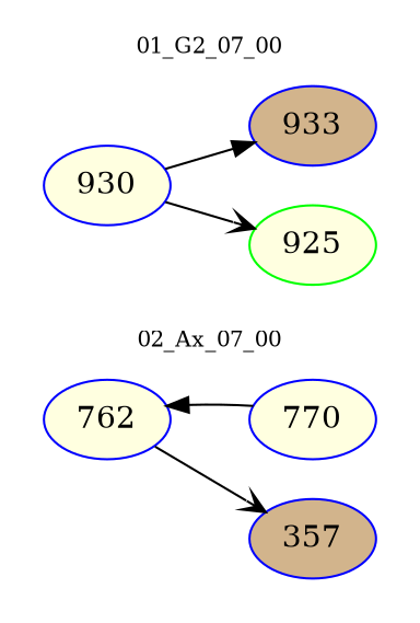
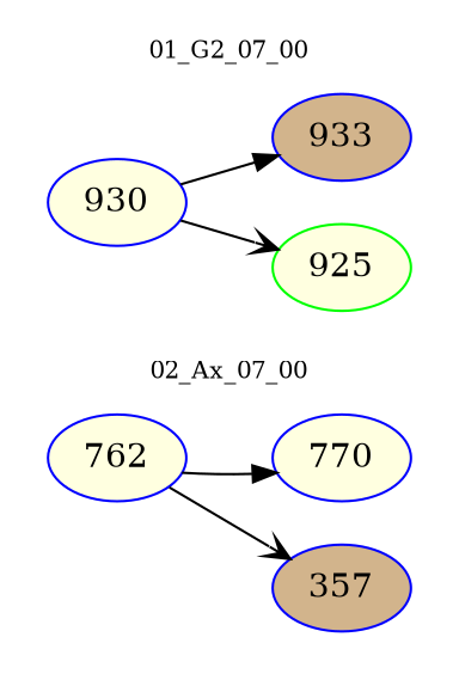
  digraph {
    rankdir=LR
    node [color=blue fillcolor=lightyellow style=filled]
    edge [arrowhead=vee color=black]
    n1 [label=762]
    n2 [fillcolor=tan label=357]
    n3 [label=770]
    n4 [label=930]
    n5 [color=green label=925]
    n6 [fillcolor=tan label=933]
    subgraph cluster_1 {
      color=white
      fontsize=10
      label="02_Ax_07_00"
      n1
      n2
      n3
    }
    subgraph cluster_2 {
      color=white
      fontsize=10
      label="01_G2_07_00"
      n4
      n5
      n6
    }
    n1 -> n2
-   n3 -> n1 [arrowhead=normal]
+   n1 -> n3 [arrowhead=normal]
    n4 -> n5
    n4 -> n6 [arrowhead=normal]
  }
